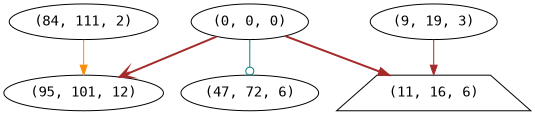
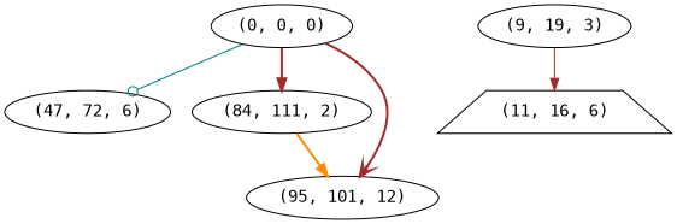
  digraph {
    fontname="DejaVu Sans Mono"
    node [fontname="DejaVu Sans Mono" shape=ellipse]
    edge [arrowhead=normal color=brown fontname="DejaVu Sans Mono" style=bold]
    "(0, 0, 0)"
    "(47, 72, 6)"
    "(84, 111, 2)"
    "(95, 101, 12)"
    n5 [label="(11, 16, 6)" shape=trapezium]
    "(9, 19, 3)"
    "(0, 0, 0)" -> "(47, 72, 6)" [arrowhead=odot color=teal style=solid]
-   "(0, 0, 0)" -> n5
+   "(0, 0, 0)" -> "(84, 111, 2)"
    "(0, 0, 0)" -> "(95, 101, 12)" [arrowhead=vee]
-   "(84, 111, 2)" -> "(95, 101, 12)" [color=darkorange style=solid]
+   "(84, 111, 2)" -> "(95, 101, 12)" [color=darkorange]
    "(9, 19, 3)" -> n5 [style=solid]
  }
